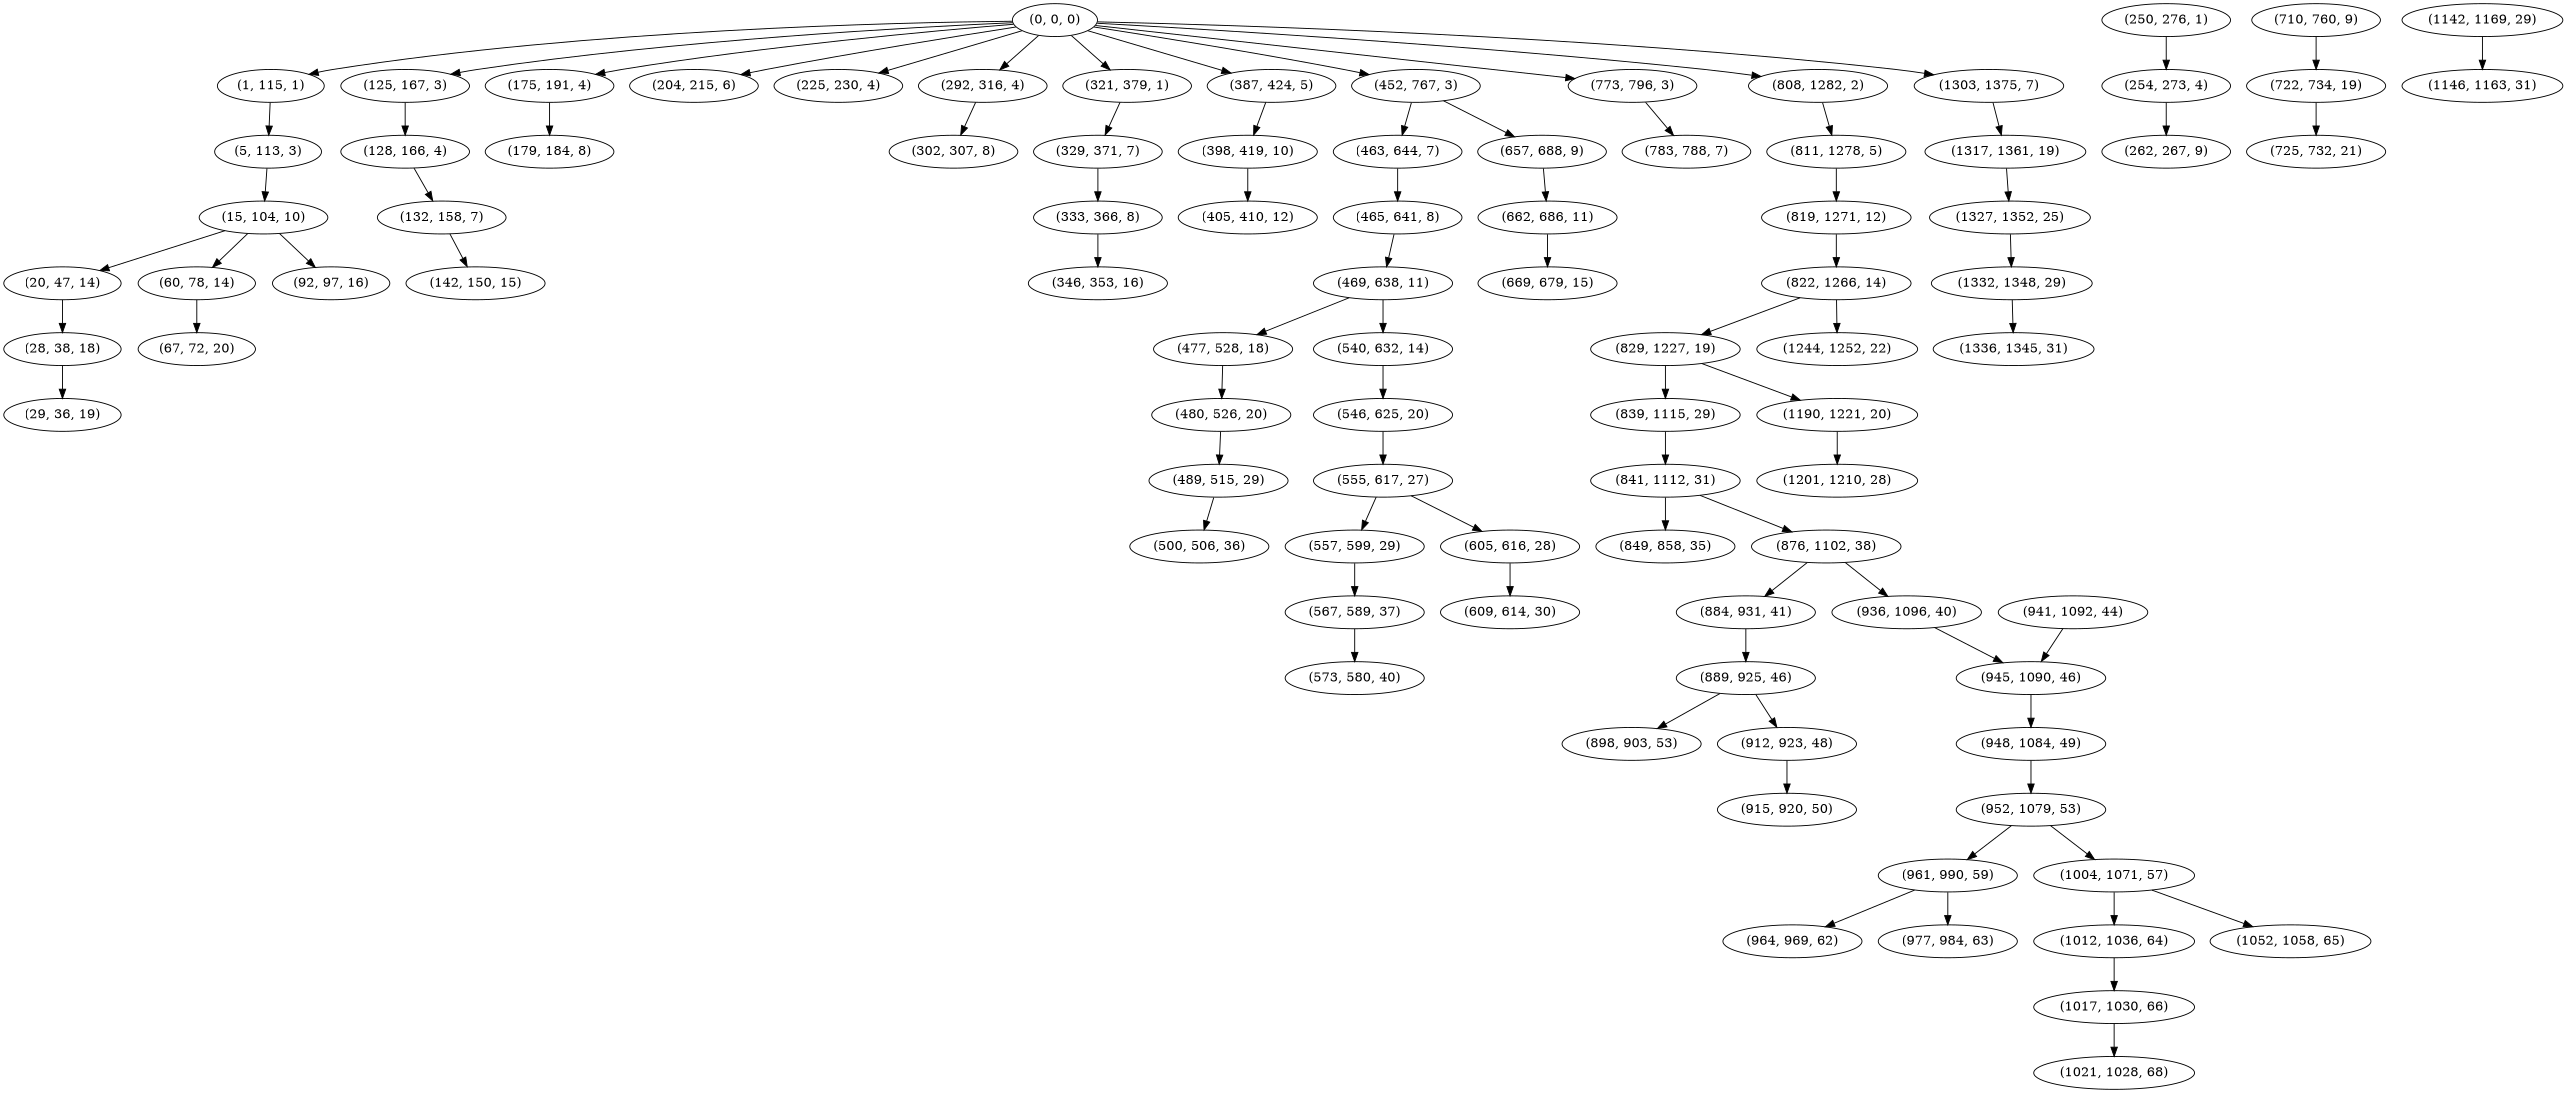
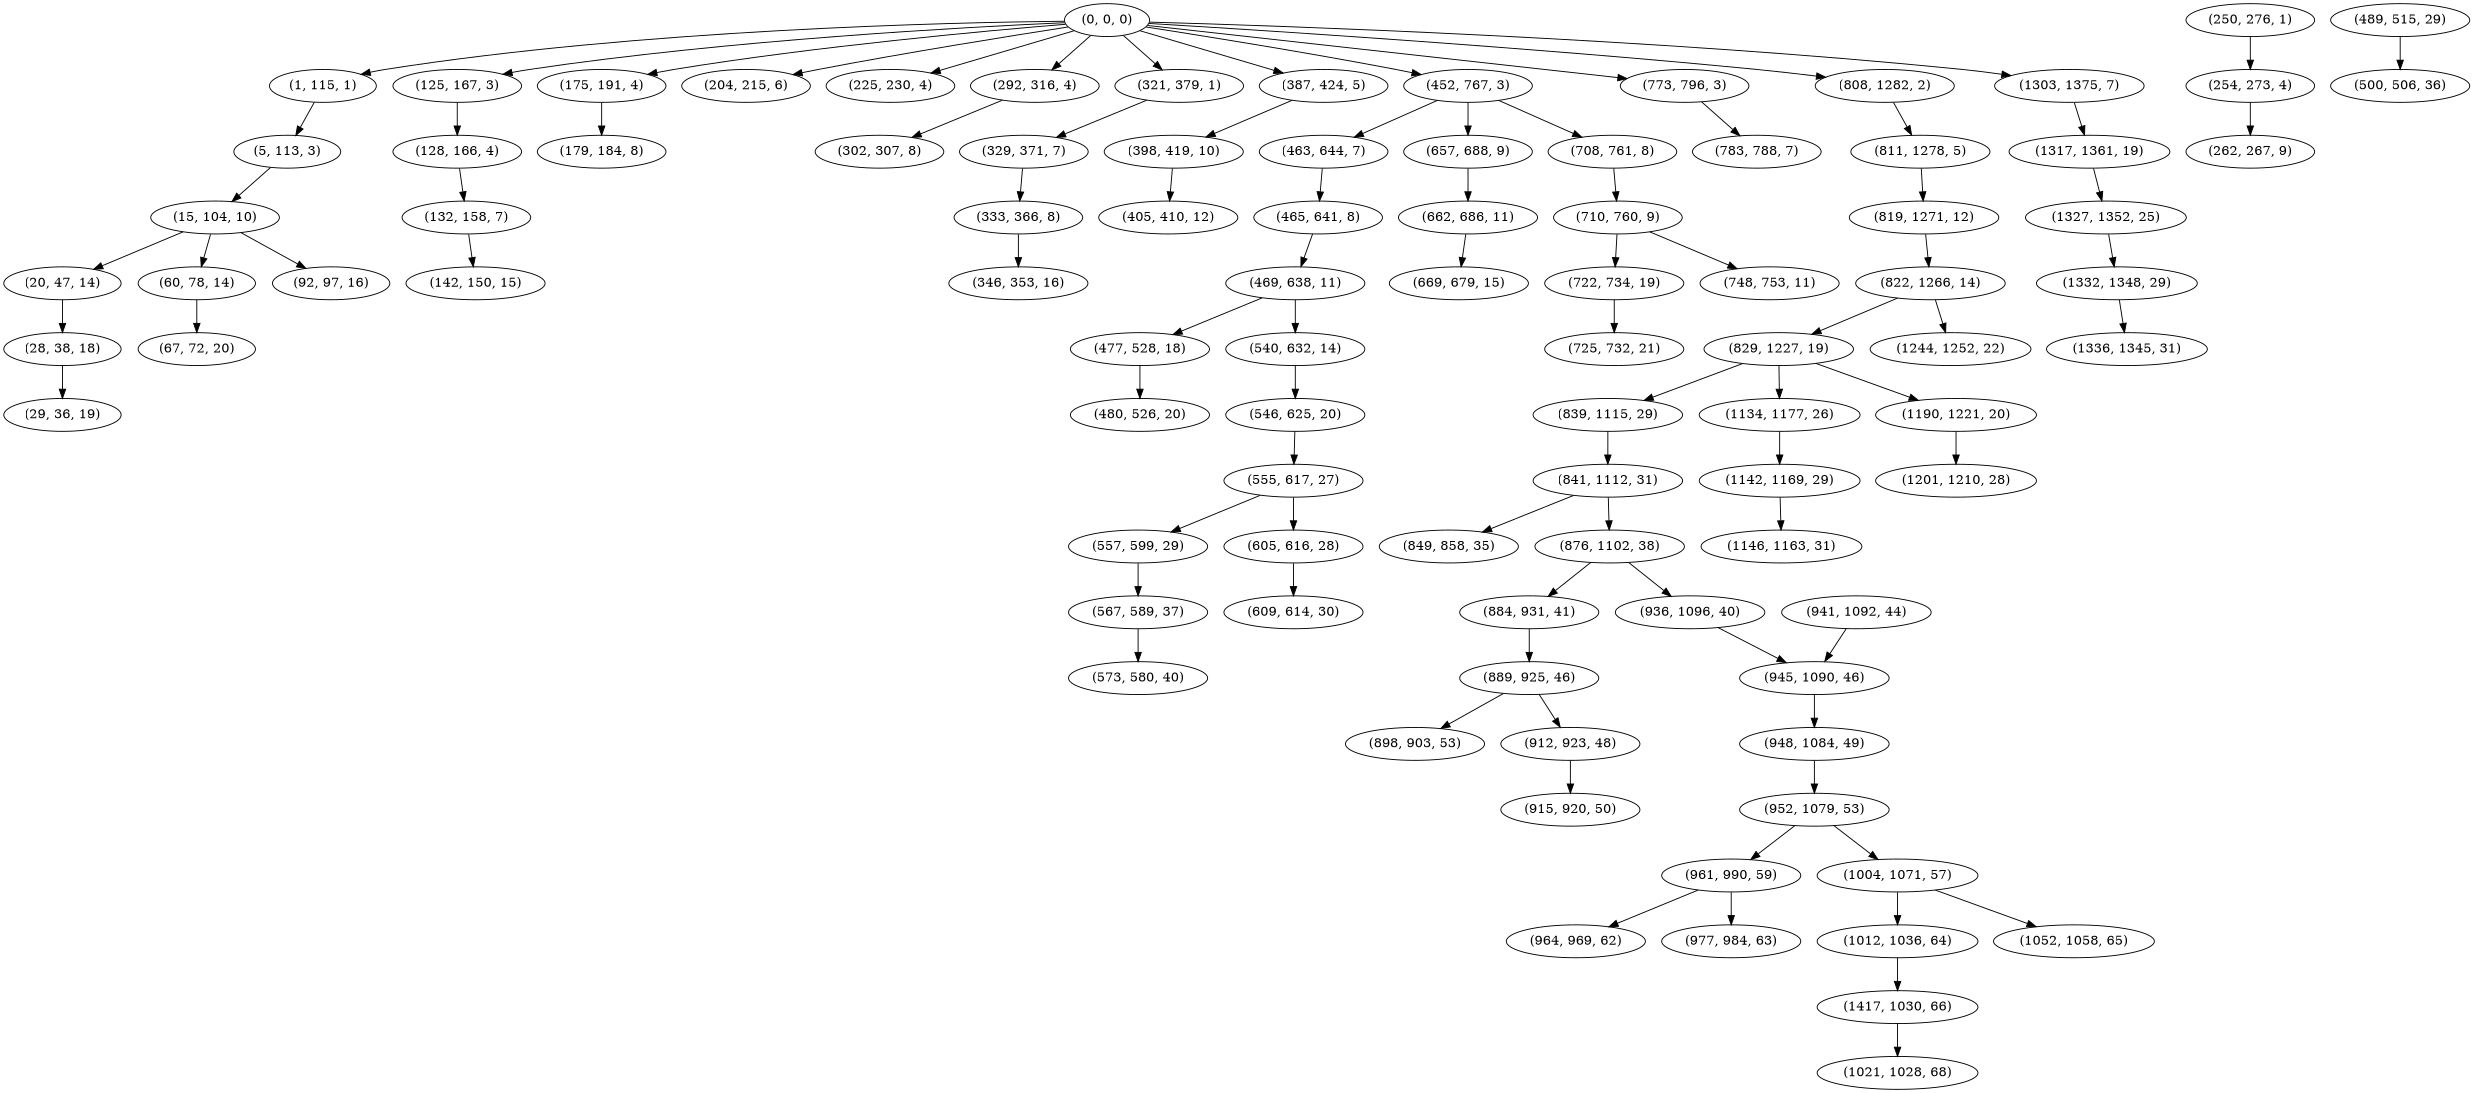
  digraph {
    "(0, 0, 0)"
    "(1, 115, 1)"
    "(125, 167, 3)"
    "(175, 191, 4)"
    "(204, 215, 6)"
    "(225, 230, 4)"
    "(292, 316, 4)"
    "(321, 379, 1)"
    "(387, 424, 5)"
    "(452, 767, 3)"
    "(773, 796, 3)"
    "(808, 1282, 2)"
    "(1303, 1375, 7)"
    "(5, 113, 3)"
    "(128, 166, 4)"
    "(179, 184, 8)"
    "(250, 276, 1)"
    "(254, 273, 4)"
    "(302, 307, 8)"
    "(329, 371, 7)"
    "(398, 419, 10)"
    "(463, 644, 7)"
    "(657, 688, 9)"
+   "(708, 761, 8)"
    "(783, 788, 7)"
    "(811, 1278, 5)"
    "(1317, 1361, 19)"
    "(15, 104, 10)"
    "(20, 47, 14)"
    "(60, 78, 14)"
    "(92, 97, 16)"
    "(28, 38, 18)"
    "(67, 72, 20)"
    "(29, 36, 19)"
    "(132, 158, 7)"
    "(142, 150, 15)"
    "(262, 267, 9)"
    "(333, 366, 8)"
    "(346, 353, 16)"
    "(405, 410, 12)"
    "(465, 641, 8)"
    "(662, 686, 11)"
    "(710, 760, 9)"
    "(469, 638, 11)"
    "(477, 528, 18)"
    "(540, 632, 14)"
    "(480, 526, 20)"
    "(546, 625, 20)"
    "(489, 515, 29)"
    "(500, 506, 36)"
    "(555, 617, 27)"
    "(557, 599, 29)"
    "(605, 616, 28)"
    "(567, 589, 37)"
    "(609, 614, 30)"
    "(573, 580, 40)"
    "(669, 679, 15)"
    "(722, 734, 19)"
+   "(748, 753, 11)"
    "(725, 732, 21)"
    "(819, 1271, 12)"
    "(822, 1266, 14)"
    "(829, 1227, 19)"
    "(1244, 1252, 22)"
    "(839, 1115, 29)"
+   "(1134, 1177, 26)"
    "(1190, 1221, 20)"
    "(841, 1112, 31)"
    "(1142, 1169, 29)"
    "(1201, 1210, 28)"
    "(849, 858, 35)"
    "(876, 1102, 38)"
    "(884, 931, 41)"
    "(936, 1096, 40)"
    "(889, 925, 46)"
    "(945, 1090, 46)"
    "(898, 903, 53)"
    "(912, 923, 48)"
    "(915, 920, 50)"
    "(941, 1092, 44)"
    "(948, 1084, 49)"
    "(952, 1079, 53)"
    "(961, 990, 59)"
    "(1004, 1071, 57)"
    "(964, 969, 62)"
    "(977, 984, 63)"
    "(1012, 1036, 64)"
    "(1052, 1058, 65)"
-   "(1017, 1030, 66)"
+   "(1017, 1030, 66)" [label="(1417, 1030, 66)"]
    "(1021, 1028, 68)"
    "(1146, 1163, 31)"
    "(1327, 1352, 25)"
    "(1332, 1348, 29)"
    "(1336, 1345, 31)"
    "(0, 0, 0)" -> "(1, 115, 1)"
    "(0, 0, 0)" -> "(125, 167, 3)"
    "(0, 0, 0)" -> "(175, 191, 4)"
    "(0, 0, 0)" -> "(204, 215, 6)"
    "(0, 0, 0)" -> "(225, 230, 4)"
    "(0, 0, 0)" -> "(292, 316, 4)"
    "(0, 0, 0)" -> "(321, 379, 1)"
    "(0, 0, 0)" -> "(387, 424, 5)"
    "(0, 0, 0)" -> "(452, 767, 3)"
    "(0, 0, 0)" -> "(773, 796, 3)"
    "(0, 0, 0)" -> "(808, 1282, 2)"
    "(0, 0, 0)" -> "(1303, 1375, 7)"
    "(1, 115, 1)" -> "(5, 113, 3)"
    "(125, 167, 3)" -> "(128, 166, 4)"
    "(175, 191, 4)" -> "(179, 184, 8)"
    "(292, 316, 4)" -> "(302, 307, 8)"
    "(321, 379, 1)" -> "(329, 371, 7)"
    "(387, 424, 5)" -> "(398, 419, 10)"
    "(452, 767, 3)" -> "(463, 644, 7)"
    "(452, 767, 3)" -> "(657, 688, 9)"
+   "(452, 767, 3)" -> "(708, 761, 8)"
    "(773, 796, 3)" -> "(783, 788, 7)"
    "(808, 1282, 2)" -> "(811, 1278, 5)"
    "(1303, 1375, 7)" -> "(1317, 1361, 19)"
    "(5, 113, 3)" -> "(15, 104, 10)"
    "(128, 166, 4)" -> "(132, 158, 7)"
    "(250, 276, 1)" -> "(254, 273, 4)"
    "(254, 273, 4)" -> "(262, 267, 9)"
    "(329, 371, 7)" -> "(333, 366, 8)"
    "(398, 419, 10)" -> "(405, 410, 12)"
    "(463, 644, 7)" -> "(465, 641, 8)"
    "(657, 688, 9)" -> "(662, 686, 11)"
+   "(708, 761, 8)" -> "(710, 760, 9)"
    "(811, 1278, 5)" -> "(819, 1271, 12)"
    "(1317, 1361, 19)" -> "(1327, 1352, 25)"
    "(15, 104, 10)" -> "(20, 47, 14)"
    "(15, 104, 10)" -> "(60, 78, 14)"
    "(15, 104, 10)" -> "(92, 97, 16)"
    "(20, 47, 14)" -> "(28, 38, 18)"
    "(60, 78, 14)" -> "(67, 72, 20)"
    "(28, 38, 18)" -> "(29, 36, 19)"
    "(132, 158, 7)" -> "(142, 150, 15)"
    "(333, 366, 8)" -> "(346, 353, 16)"
    "(465, 641, 8)" -> "(469, 638, 11)"
    "(662, 686, 11)" -> "(669, 679, 15)"
    "(710, 760, 9)" -> "(722, 734, 19)"
+   "(710, 760, 9)" -> "(748, 753, 11)"
    "(469, 638, 11)" -> "(477, 528, 18)"
    "(469, 638, 11)" -> "(540, 632, 14)"
    "(477, 528, 18)" -> "(480, 526, 20)"
    "(540, 632, 14)" -> "(546, 625, 20)"
-   "(480, 526, 20)" -> "(489, 515, 29)"
    "(546, 625, 20)" -> "(555, 617, 27)"
    "(489, 515, 29)" -> "(500, 506, 36)"
    "(555, 617, 27)" -> "(557, 599, 29)"
    "(555, 617, 27)" -> "(605, 616, 28)"
    "(557, 599, 29)" -> "(567, 589, 37)"
    "(605, 616, 28)" -> "(609, 614, 30)"
    "(567, 589, 37)" -> "(573, 580, 40)"
    "(722, 734, 19)" -> "(725, 732, 21)"
    "(819, 1271, 12)" -> "(822, 1266, 14)"
    "(822, 1266, 14)" -> "(829, 1227, 19)"
    "(822, 1266, 14)" -> "(1244, 1252, 22)"
    "(829, 1227, 19)" -> "(839, 1115, 29)"
+   "(829, 1227, 19)" -> "(1134, 1177, 26)"
    "(829, 1227, 19)" -> "(1190, 1221, 20)"
    "(839, 1115, 29)" -> "(841, 1112, 31)"
+   "(1134, 1177, 26)" -> "(1142, 1169, 29)"
    "(1190, 1221, 20)" -> "(1201, 1210, 28)"
    "(841, 1112, 31)" -> "(849, 858, 35)"
    "(841, 1112, 31)" -> "(876, 1102, 38)"
    "(1142, 1169, 29)" -> "(1146, 1163, 31)"
    "(876, 1102, 38)" -> "(884, 931, 41)"
    "(876, 1102, 38)" -> "(936, 1096, 40)"
    "(884, 931, 41)" -> "(889, 925, 46)"
    "(936, 1096, 40)" -> "(945, 1090, 46)"
    "(889, 925, 46)" -> "(898, 903, 53)"
    "(889, 925, 46)" -> "(912, 923, 48)"
    "(945, 1090, 46)" -> "(948, 1084, 49)"
    "(912, 923, 48)" -> "(915, 920, 50)"
    "(941, 1092, 44)" -> "(945, 1090, 46)"
    "(948, 1084, 49)" -> "(952, 1079, 53)"
    "(952, 1079, 53)" -> "(961, 990, 59)"
    "(952, 1079, 53)" -> "(1004, 1071, 57)"
    "(961, 990, 59)" -> "(964, 969, 62)"
    "(961, 990, 59)" -> "(977, 984, 63)"
    "(1004, 1071, 57)" -> "(1012, 1036, 64)"
    "(1004, 1071, 57)" -> "(1052, 1058, 65)"
    "(1012, 1036, 64)" -> "(1017, 1030, 66)"
    "(1017, 1030, 66)" -> "(1021, 1028, 68)"
    "(1327, 1352, 25)" -> "(1332, 1348, 29)"
    "(1332, 1348, 29)" -> "(1336, 1345, 31)"
  }
